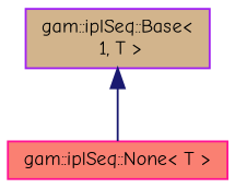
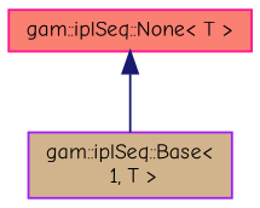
  digraph {
    fontname="Comic Neue"
    node [fontname="Comic Neue" fontsize=10 shape=record style=filled]
    n1 [color=deeppink fillcolor=salmon fontcolor=black height=0.2 label="gam::iplSeq::None\< T \>" width=0.4]
    n2 [color=purple height=0.2 label="gam::iplSeq::Base\<\l 1, T \>" width=0.4 fillcolor=tan]
-   n2 -> n1 [color=midnightblue dir=back fontname="Comic Neue" fontsize=10 labelfontname="FreeSans.ttf" labelfontsize=10 style=solid]
+   n1 -> n2 [color=midnightblue dir=back fontname="Comic Neue" fontsize=10 labelfontname="FreeSans.ttf" labelfontsize=10 style=solid]
  }
